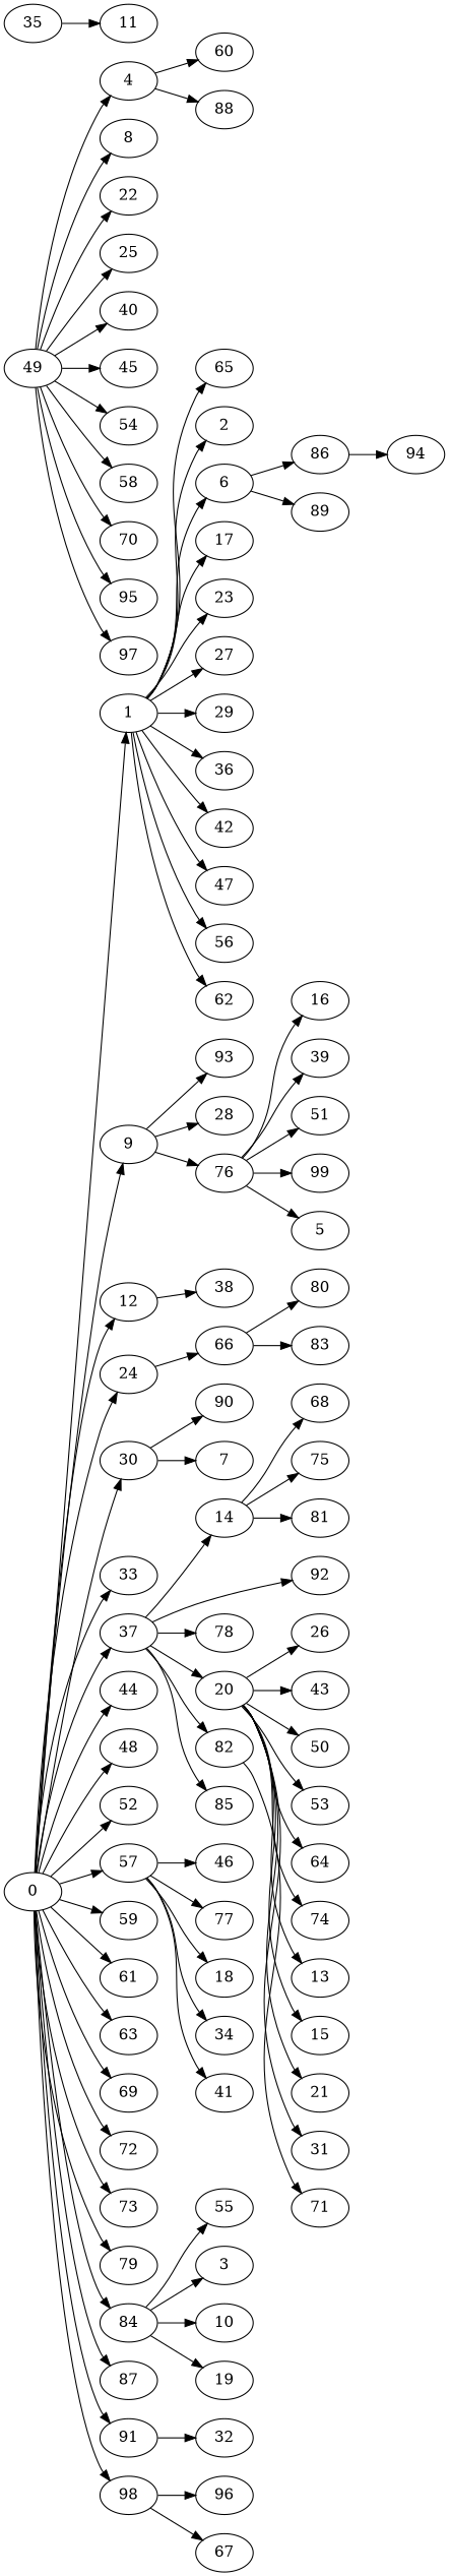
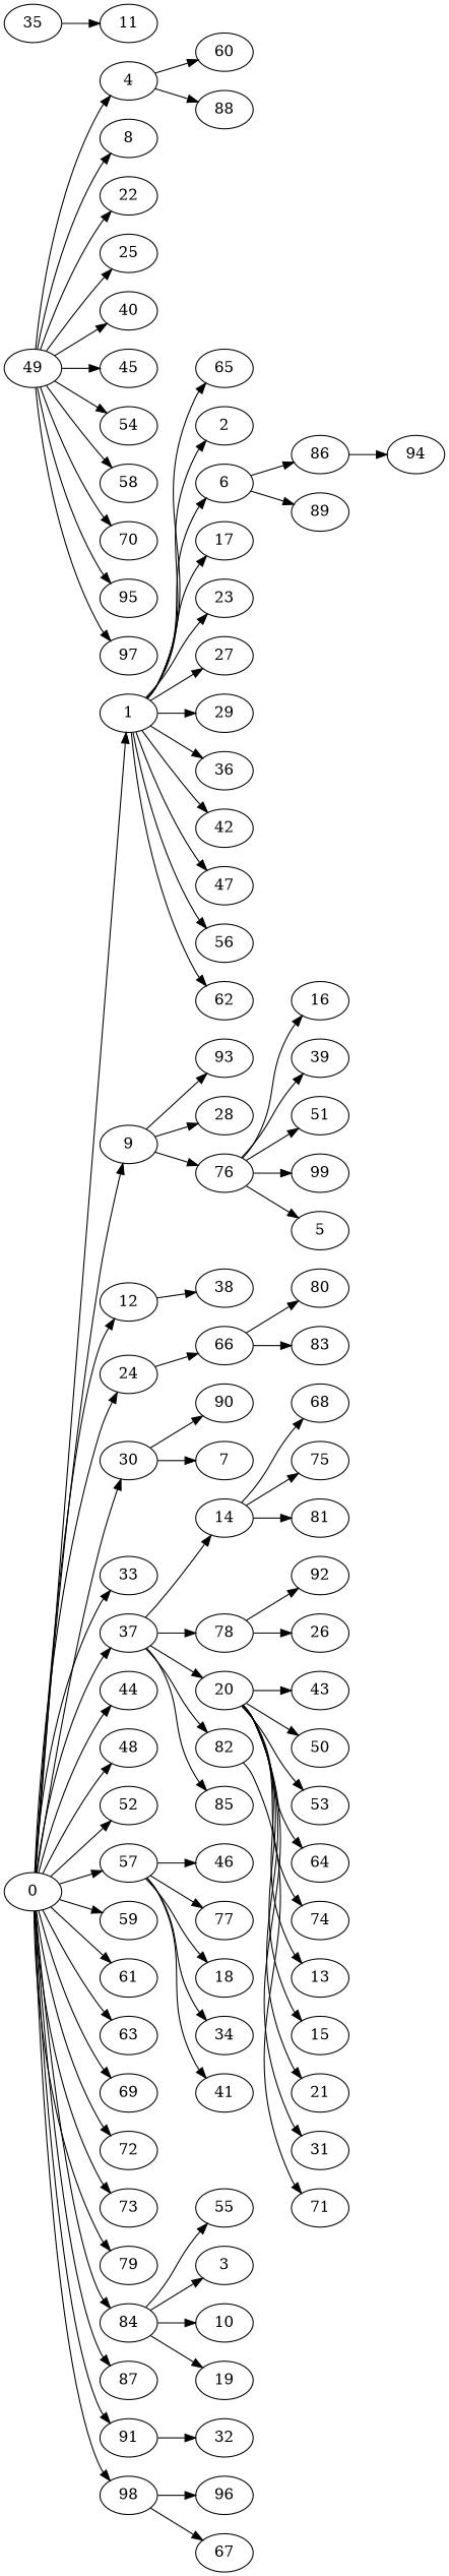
  digraph {
    rankdir=LR
    n1 [label=0]
    n2 [label=1]
    n3 [label=9]
    n4 [label=12]
    n5 [label=24]
    n6 [label=30]
    n7 [label=33]
    n8 [label=37]
    n9 [label=44]
    n10 [label=48]
    n11 [label=52]
    n12 [label=57]
    n13 [label=59]
    n14 [label=61]
    n15 [label=63]
    n16 [label=69]
    n17 [label=72]
    n18 [label=73]
    n19 [label=79]
    n20 [label=84]
    n21 [label=87]
    n22 [label=91]
    n23 [label=98]
    n24 [label=2]
    n25 [label=6]
    n26 [label=17]
    n27 [label=23]
    n28 [label=27]
    n29 [label=29]
    n30 [label=36]
    n31 [label=42]
    n32 [label=47]
    n33 [label=56]
    n34 [label=62]
    n35 [label=65]
    n36 [label=28]
    n37 [label=76]
    n38 [label=93]
    n39 [label=38]
    n40 [label=66]
    n41 [label=7]
    n42 [label=90]
    n43 [label=14]
    n44 [label=20]
    n45 [label=78]
    n46 [label=82]
    n47 [label=85]
    n48 [label=92]
    n49 [label=49]
    n50 [label=4]
    n51 [label=8]
    n52 [label=22]
    n53 [label=25]
    n54 [label=40]
    n55 [label=45]
    n56 [label=54]
    n57 [label=58]
    n58 [label=70]
    n59 [label=95]
    n60 [label=97]
    n61 [label=18]
    n62 [label=34]
    n63 [label=41]
    n64 [label=46]
    n65 [label=77]
    n66 [label=3]
    n67 [label=10]
    n68 [label=19]
    n69 [label=55]
    n70 [label=32]
    n71 [label=67]
    n72 [label=96]
    n73 [label=86]
    n74 [label=89]
    n75 [label=5]
    n76 [label=16]
    n77 [label=39]
    n78 [label=51]
    n79 [label=99]
    n80 [label=80]
    n81 [label=83]
    n82 [label=68]
    n83 [label=75]
    n84 [label=81]
    n85 [label=13]
    n86 [label=15]
    n87 [label=21]
    n88 [label=26]
    n89 [label=31]
    n90 [label=43]
    n91 [label=50]
    n92 [label=53]
    n93 [label=64]
    n94 [label=74]
    n95 [label=35]
    n96 [label=11]
    n97 [label=71]
    n98 [label=60]
    n99 [label=88]
    n100 [label=94]
    n1 -> n2
    n1 -> n3
    n1 -> n4
    n1 -> n5
    n1 -> n6
    n1 -> n7
    n1 -> n8
    n1 -> n9
    n1 -> n10
    n1 -> n11
    n1 -> n12
    n1 -> n13
    n1 -> n14
    n1 -> n15
    n1 -> n16
    n1 -> n17
    n1 -> n18
    n1 -> n19
    n1 -> n20
    n1 -> n21
    n1 -> n22
    n1 -> n23
    n2 -> n24
    n2 -> n25
    n2 -> n26
    n2 -> n27
    n2 -> n28
    n2 -> n29
    n2 -> n30
    n2 -> n31
    n2 -> n32
    n2 -> n33
    n2 -> n34
    n2 -> n35
    n3 -> n36
    n3 -> n37
    n3 -> n38
    n4 -> n39
    n5 -> n40
    n6 -> n41
    n6 -> n42
    n8 -> n43
    n8 -> n44
    n8 -> n45
    n8 -> n46
    n8 -> n47
-   n8 -> n48
+   n45 -> n48
    n12 -> n61
    n12 -> n62
    n12 -> n63
    n12 -> n64
    n12 -> n65
    n20 -> n66
    n20 -> n67
    n20 -> n68
    n20 -> n69
    n22 -> n70
    n23 -> n71
    n23 -> n72
    n25 -> n73
    n25 -> n74
    n37 -> n75
    n37 -> n76
    n37 -> n77
    n37 -> n78
    n37 -> n79
    n40 -> n80
    n40 -> n81
    n43 -> n82
    n43 -> n83
    n43 -> n84
    n44 -> n85
    n44 -> n86
    n44 -> n87
-   n44 -> n88
+   n45 -> n88
    n44 -> n89
    n44 -> n90
    n44 -> n91
    n44 -> n92
    n44 -> n93
    n44 -> n94
    n46 -> n97
    n49 -> n50
    n49 -> n51
    n49 -> n52
    n49 -> n53
    n49 -> n54
    n49 -> n55
    n49 -> n56
    n49 -> n57
    n49 -> n58
    n49 -> n59
    n49 -> n60
    n50 -> n98
    n50 -> n99
    n73 -> n100
    n95 -> n96
  }
